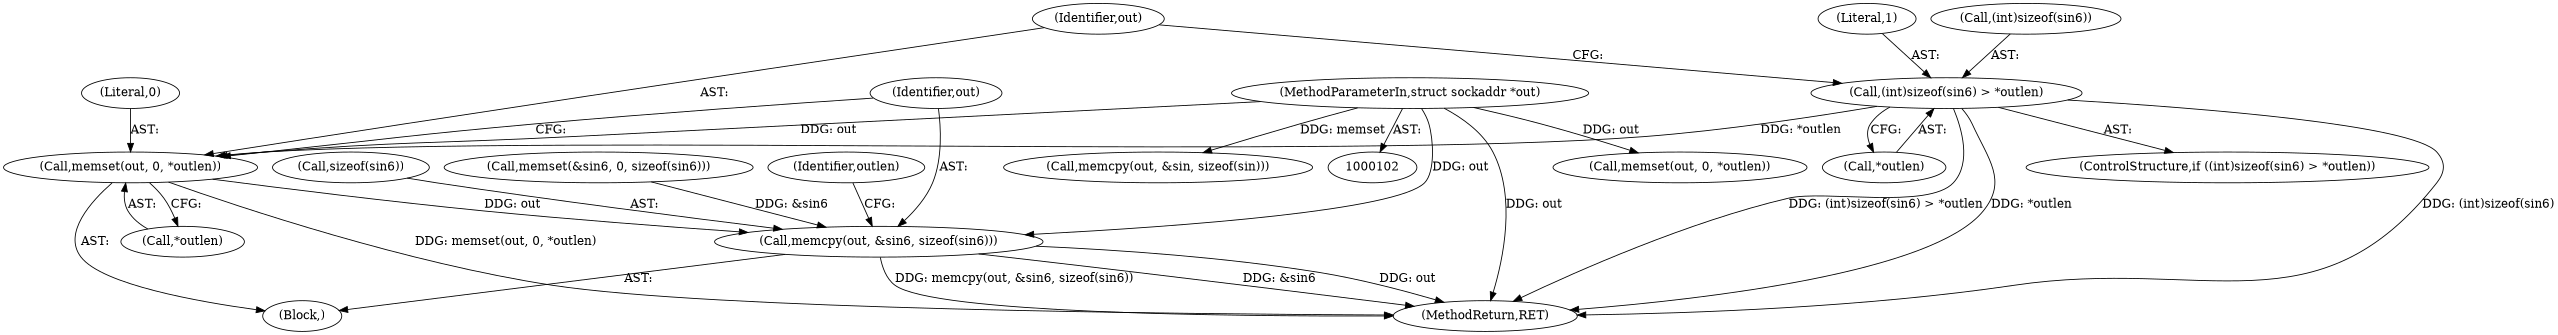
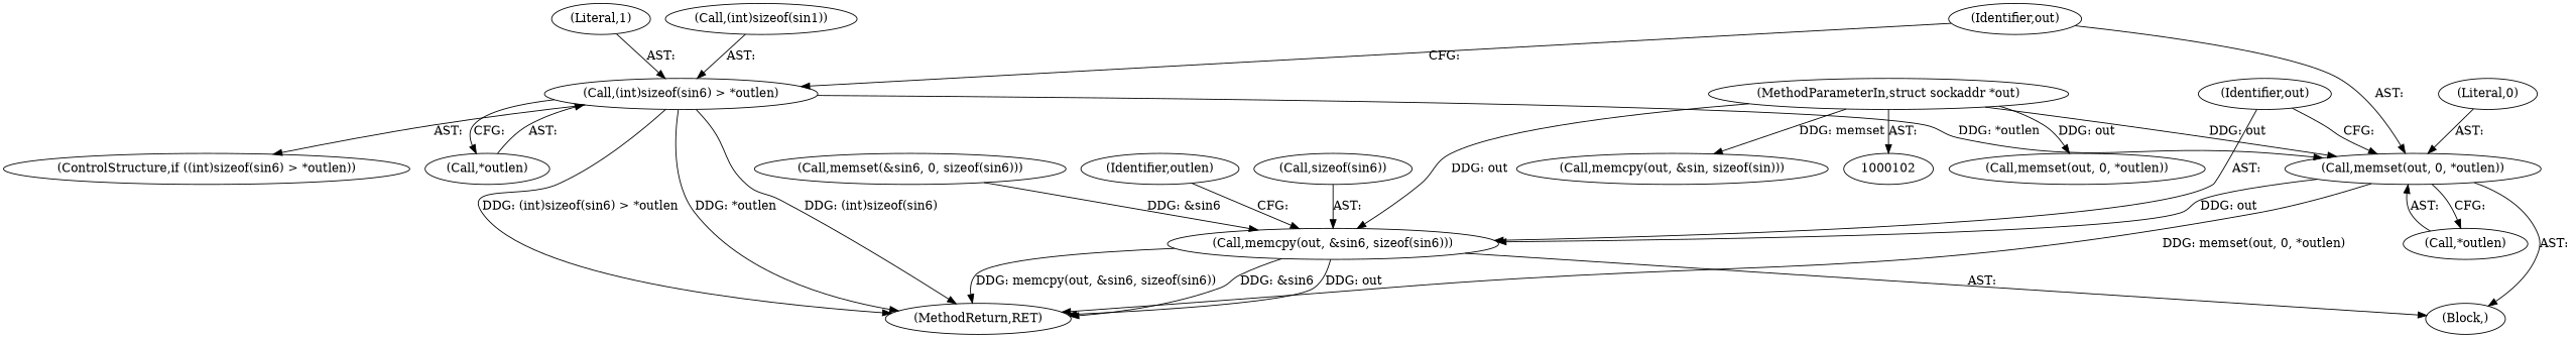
  digraph {
    n1 [label="(Call,memset(out, 0, *outlen))"]
    n2 [label="(Call,memcpy(out, &sin6, sizeof(sin6)))"]
    n3 [label="(MethodReturn,RET)"]
    n4 [label="(Call,*outlen)"]
    n5 [label="(Block,)"]
    n6 [label="(MethodParameterIn,struct sockaddr *out)"]
    n7 [label="(Call,memset(out, 0, *outlen))"]
    n8 [label="(Call,memcpy(out, &sin, sizeof(sin)))"]
    1000102
    n10 [label="(Call,(int)sizeof(sin6) > *outlen)"]
    n11 [label="(Call,*outlen)"]
    n12 [label="(ControlStructure,if ((int)sizeof(sin6) > *outlen))"]
    n13 [label="(Call,sizeof(sin6))"]
    n14 [label="(Call,memset(&sin6, 0, sizeof(sin6)))"]
    n15 [label="(Identifier,outlen)"]
-   n16 [label="(Call,(int)sizeof(sin6))"]
+   n16 [label="(Call,(int)sizeof(sin1))"]
    n17 [label="(Identifier,out)"]
    n18 [label="(Identifier,out)"]
    n19 [label="(Literal,0)"]
    n20 [label="(Literal,1)"]
    n1 -> n2 [label="DDG: out"]
    n1 -> n3 [label="DDG: memset(out, 0, *outlen)"]
    n1 -> n4 [label="CFG: "]
    n1 -> n5 [label="AST: "]
    n2 -> n3 [label="DDG: &sin6"]
    n2 -> n3 [label="DDG: out"]
    n2 -> n3 [label="DDG: memcpy(out, &sin6, sizeof(sin6))"]
    n2 -> n5 [label="AST: "]
    n4 -> n1 [label="AST: "]
    n6 -> n1 [label="DDG: out"]
    n6 -> n2 [label="DDG: out"]
-   n6 -> n3 [label="DDG: out"]
    n6 -> n7 [label="DDG: out"]
    n6 -> n8 [label="DDG: memset"]
    n6 -> 1000102 [label="AST: "]
    n10 -> n1 [label="DDG: *outlen"]
    n10 -> n3 [label="DDG: (int)sizeof(sin6)"]
    n10 -> n3 [label="DDG: (int)sizeof(sin6) > *outlen"]
    n10 -> n3 [label="DDG: *outlen"]
    n10 -> n11 [label="CFG: "]
    n10 -> n12 [label="AST: "]
    n11 -> n10 [label="AST: "]
    n13 -> n2 [label="AST: "]
    n14 -> n2 [label="DDG: &sin6"]
    n15 -> n2 [label="CFG: "]
    n16 -> n10 [label="AST: "]
    n17 -> n1 [label="CFG: "]
    n17 -> n2 [label="AST: "]
    n18 -> n1 [label="AST: "]
    n18 -> n10 [label="CFG: "]
    n19 -> n1 [label="AST: "]
    n20 -> n10 [label="AST: "]
  }
